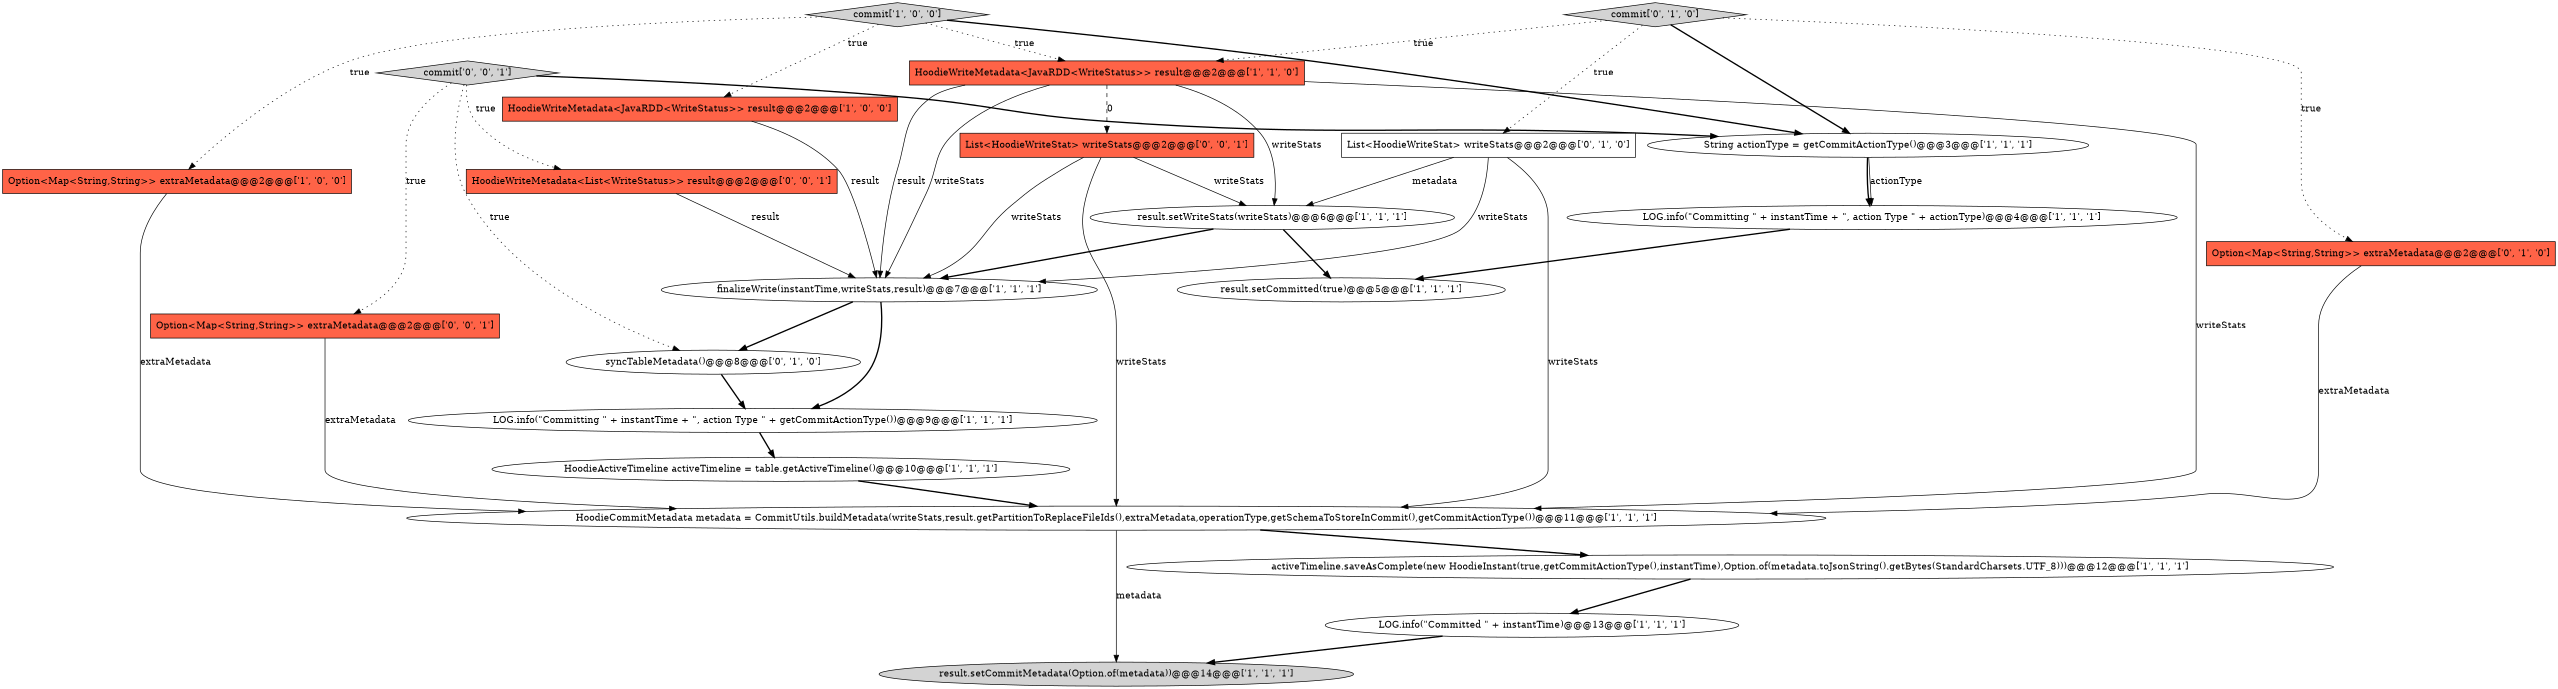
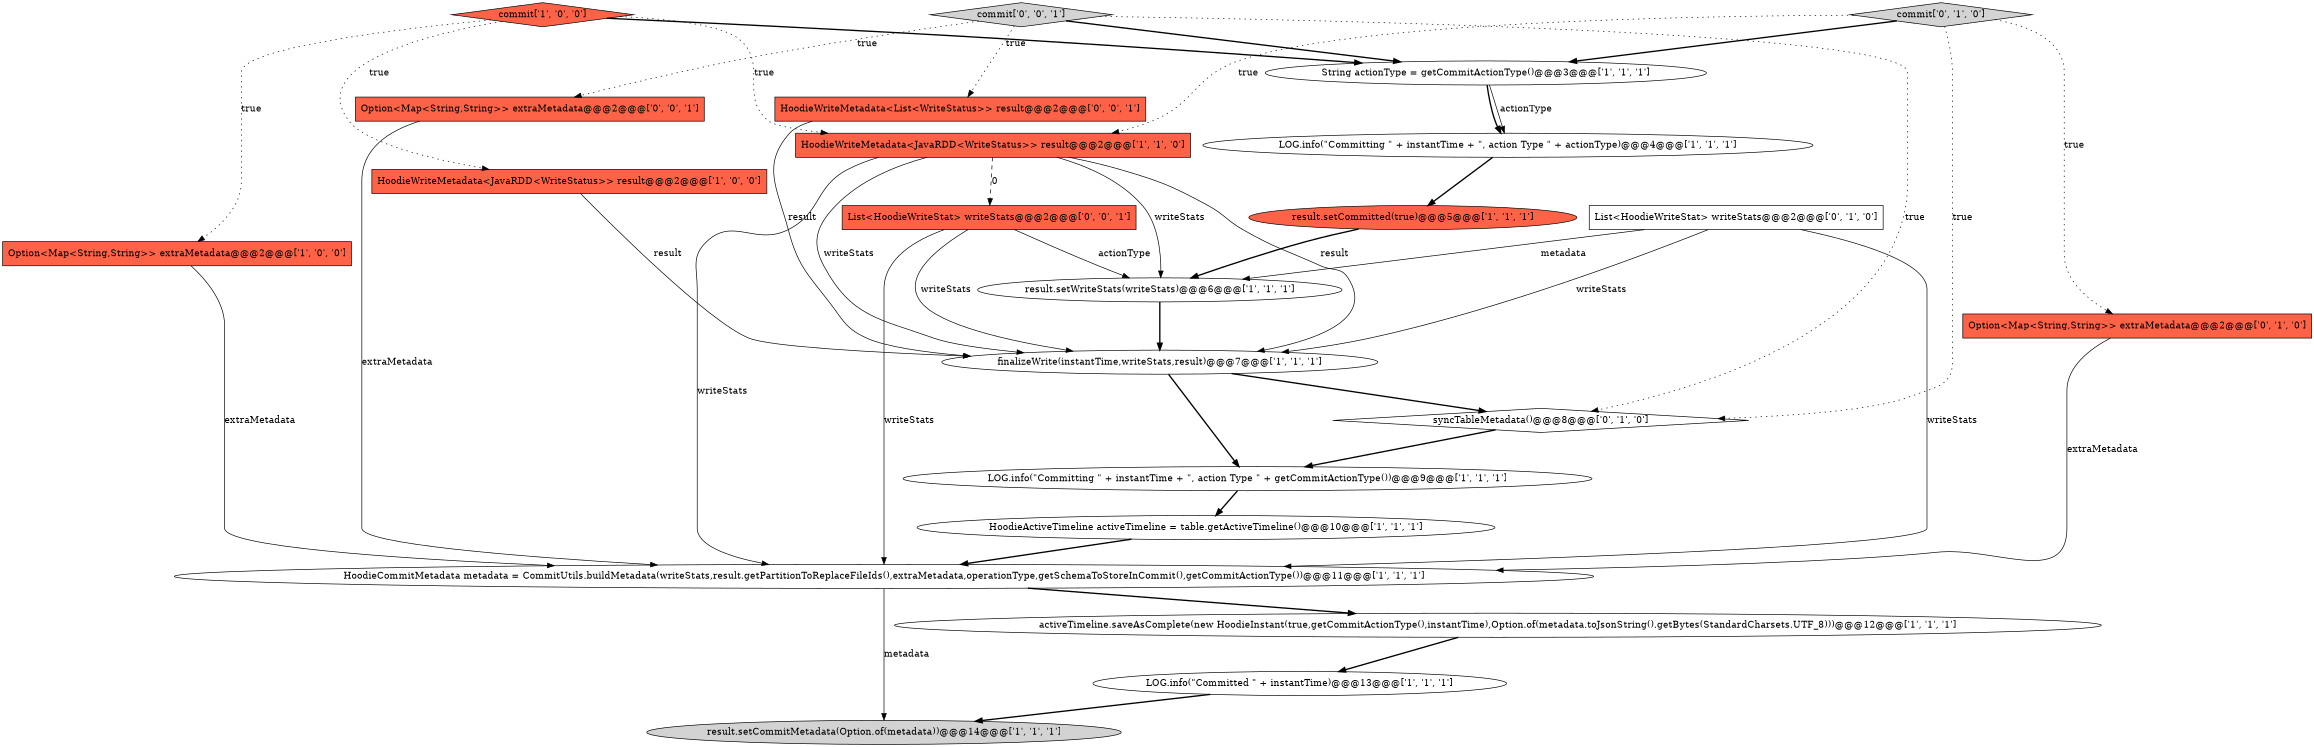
  digraph {
    node [fillcolor=white shape=ellipse style=filled]
    edge [style=solid]
    n1 [label="HoodieCommitMetadata metadata = CommitUtils.buildMetadata(writeStats,result.getPartitionToReplaceFileIds(),extraMetadata,operationType,getSchemaToStoreInCommit(),getCommitActionType())@@@11@@@['1', '1', '1']"]
    n2 [fillcolor=lightgray label="result.setCommitMetadata(Option.of(metadata))@@@14@@@['1', '1', '1']"]
    n3 [label="activeTimeline.saveAsComplete(new HoodieInstant(true,getCommitActionType(),instantTime),Option.of(metadata.toJsonString().getBytes(StandardCharsets.UTF_8)))@@@12@@@['1', '1', '1']"]
    n4 [label="LOG.info(\"Committed \" + instantTime)@@@13@@@['1', '1', '1']"]
    n5 [fillcolor=lightgray label="commit['0', '0', '1']" shape=diamond]
    n6 [label="String actionType = getCommitActionType()@@@3@@@['1', '1', '1']"]
    n7 [fillcolor=tomato label="Option<Map<String,String>> extraMetadata@@@2@@@['0', '0', '1']" shape=box]
    n8 [fillcolor=tomato label="HoodieWriteMetadata<List<WriteStatus>> result@@@2@@@['0', '0', '1']" shape=box]
-   n9 [label="syncTableMetadata()@@@8@@@['0', '1', '0']"]
+   n9 [label="syncTableMetadata()@@@8@@@['0', '1', '0']" shape=diamond]
    n10 [fillcolor=tomato label="List<HoodieWriteStat> writeStats@@@2@@@['0', '0', '1']" shape=box]
    n11 [label="finalizeWrite(instantTime,writeStats,result)@@@7@@@['1', '1', '1']"]
    n12 [label="result.setWriteStats(writeStats)@@@6@@@['1', '1', '1']"]
    n13 [label="LOG.info(\"Committing \" + instantTime + \", action Type \" + actionType)@@@4@@@['1', '1', '1']"]
    n14 [label="HoodieActiveTimeline activeTimeline = table.getActiveTimeline()@@@10@@@['1', '1', '1']"]
    n15 [fillcolor=tomato label="HoodieWriteMetadata<JavaRDD<WriteStatus>> result@@@2@@@['1', '0', '0']" shape=box]
    n16 [label="LOG.info(\"Committing \" + instantTime + \", action Type \" + getCommitActionType())@@@9@@@['1', '1', '1']"]
-   n17 [fillcolor=lightgray label="commit['1', '0', '0']" shape=diamond]
+   n17 [fillcolor=tomato label="commit['1', '0', '0']" shape=diamond]
    n18 [fillcolor=tomato label="HoodieWriteMetadata<JavaRDD<WriteStatus>> result@@@2@@@['1', '1', '0']" shape=box]
    n19 [fillcolor=tomato label="Option<Map<String,String>> extraMetadata@@@2@@@['1', '0', '0']" shape=box]
    n20 [label="List<HoodieWriteStat> writeStats@@@2@@@['0', '1', '0']" shape=box]
-   n21 [label="result.setCommitted(true)@@@5@@@['1', '1', '1']"]
+   n21 [fillcolor=tomato label="result.setCommitted(true)@@@5@@@['1', '1', '1']"]
    n22 [fillcolor=tomato label="Option<Map<String,String>> extraMetadata@@@2@@@['0', '1', '0']" shape=box]
    n23 [fillcolor=lightgray label="commit['0', '1', '0']" shape=diamond]
    n1 -> n2 [label=metadata]
    n1 -> n3 [style=bold]
    n3 -> n4 [style=bold]
    n4 -> n2 [style=bold]
    n5 -> n6 [style=bold]
    n5 -> n7 [label=true style=dotted]
    n5 -> n8 [label=true style=dotted]
    n5 -> n9 [label=true style=dotted]
    n6 -> n13 [style=bold]
    n6 -> n13 [label=actionType]
    n7 -> n1 [label=extraMetadata]
    n8 -> n11 [label=result]
    n9 -> n16 [style=bold]
    n10 -> n1 [label=writeStats]
    n10 -> n11 [label=writeStats]
-   n10 -> n12 [label=writeStats]
+   n10 -> n12 [label=actionType]
    n11 -> n9 [style=bold]
    n11 -> n16 [style=bold]
    n12 -> n11 [style=bold]
    n13 -> n21 [style=bold]
    n14 -> n1 [style=bold]
    n15 -> n11 [label=result]
    n16 -> n14 [style=bold]
    n17 -> n6 [style=bold]
    n17 -> n15 [label=true style=dotted]
    n17 -> n18 [label=true style=dotted]
    n17 -> n19 [label=true style=dotted]
    n18 -> n1 [label=writeStats]
    n18 -> n10 [label=0 style=dashed]
    n18 -> n11 [label=result]
    n18 -> n11 [label=writeStats]
    n18 -> n12 [label=writeStats]
    n19 -> n1 [label=extraMetadata]
    n20 -> n1 [label=writeStats]
    n20 -> n11 [label=writeStats]
    n20 -> n12 [label=metadata]
-   n12 -> n21 [style=bold]
+   n21 -> n12 [style=bold]
    n22 -> n1 [label=extraMetadata]
    n23 -> n6 [style=bold]
    n23 -> n18 [label=true style=dotted]
-   n23 -> n20 [label=true style=dotted]
+   n23 -> n9 [label=true style=dotted]
    n23 -> n22 [label=true style=dotted]
  }
